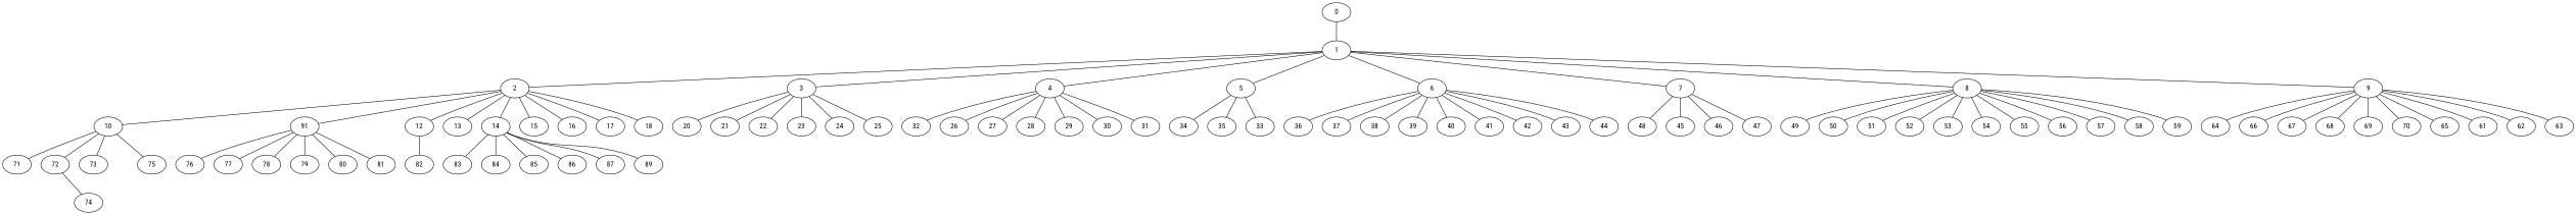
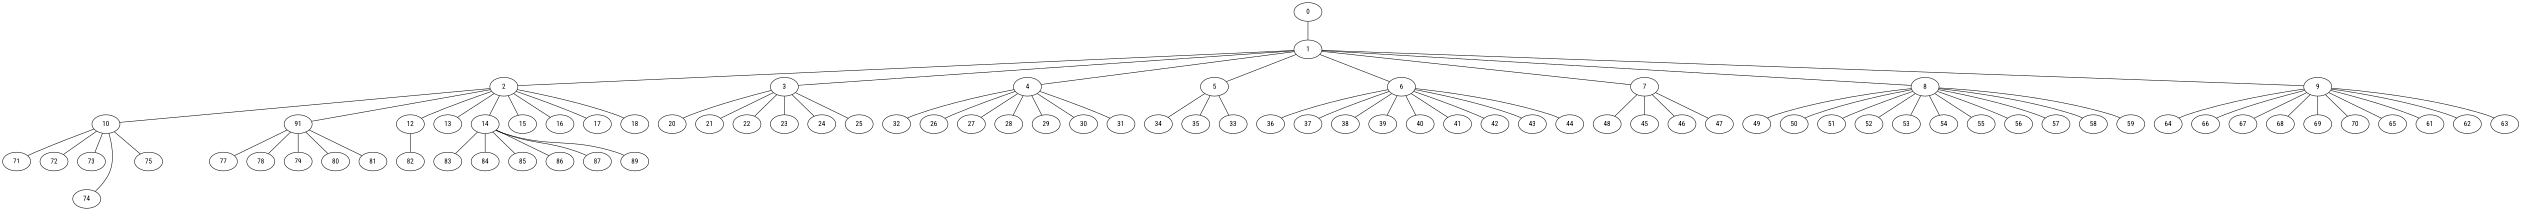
  graph {
    fontname="Roboto Condensed"
    node [fontname="Roboto Condensed"]
    edge [fontname="Roboto Condensed"]
    0
    1
    2
    3
    4
    5
    6
    7
    8
    9
    10
    n12 [label=91]
    12
    13
    14
    15
    16
    17
    18
    20
    21
    22
    23
    24
    25
    32
    26
    27
    28
    29
    30
    31
    34
    35
    33
    36
    37
    38
    39
    40
    41
    42
    43
    44
    48
    45
    46
    47
    49
    50
    51
    52
    53
    54
    55
    56
    57
    58
    59
    64
    66
    67
    68
    69
    70
    65
    61
    62
    63
    71
    72
    73
    74
    75
-   76
    77
    78
    79
    80
    81
    82
    83
    84
    85
    86
    87
    89
    0 -- 1
    1 -- 2
    1 -- 3
    1 -- 4
    1 -- 5
    1 -- 6
    1 -- 7
    1 -- 8
    1 -- 9
    2 -- 10
    2 -- n12
    2 -- 12
    2 -- 13
    2 -- 14
    2 -- 15
    2 -- 16
    2 -- 17
    2 -- 18
    3 -- 20
    3 -- 21
    3 -- 22
    3 -- 23
    3 -- 24
    3 -- 25
    4 -- 32
    4 -- 26
    4 -- 27
    4 -- 28
    4 -- 29
    4 -- 30
    4 -- 31
    5 -- 34
    5 -- 35
    5 -- 33
    6 -- 36
    6 -- 37
    6 -- 38
    6 -- 39
    6 -- 40
    6 -- 41
    6 -- 42
    6 -- 43
    6 -- 44
    7 -- 48
    7 -- 45
    7 -- 46
    7 -- 47
    8 -- 49
    8 -- 50
    8 -- 51
    8 -- 52
    8 -- 53
    8 -- 54
    8 -- 55
    8 -- 56
    8 -- 57
    8 -- 58
    8 -- 59
    9 -- 64
    9 -- 66
    9 -- 67
    9 -- 68
    9 -- 69
    9 -- 70
    9 -- 65
    9 -- 61
    9 -- 62
    9 -- 63
    10 -- 71
    10 -- 72
    10 -- 73
-   72 -- 74
+   10 -- 74
    10 -- 75
-   n12 -- 76
    n12 -- 77
    n12 -- 78
    n12 -- 79
    n12 -- 80
    n12 -- 81
    12 -- 82
    14 -- 83
    14 -- 84
    14 -- 85
    14 -- 86
    14 -- 87
    14 -- 89
  }
